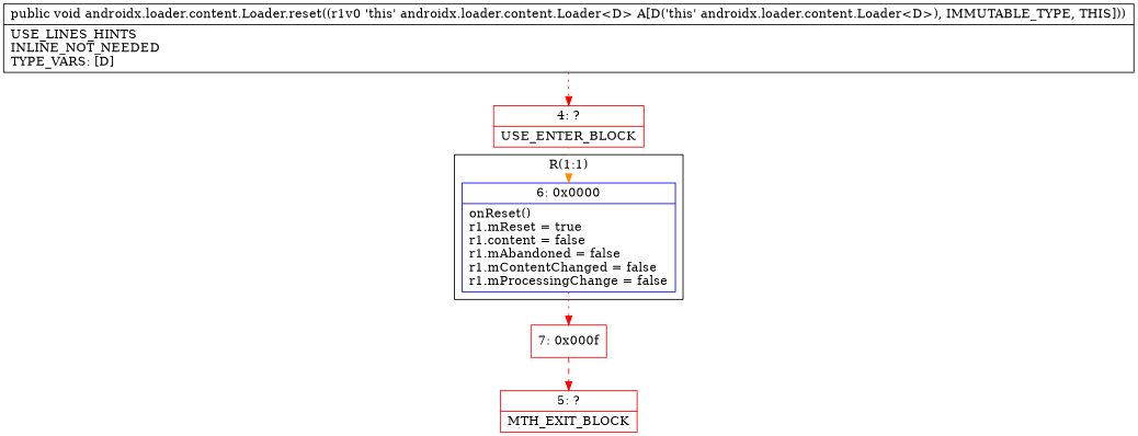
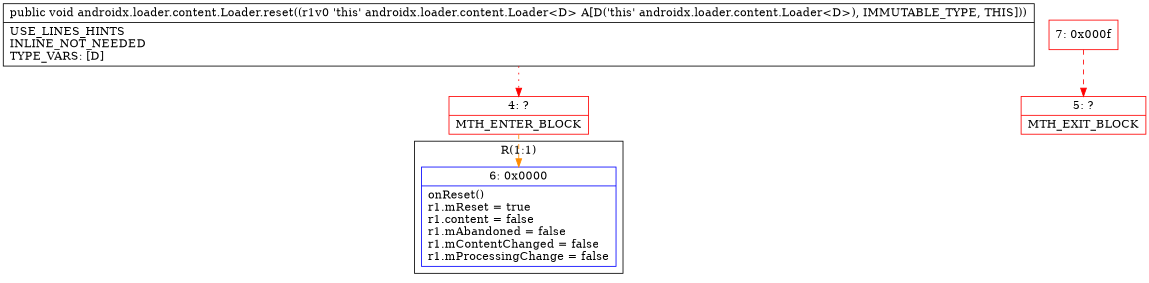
  digraph {
    node [color=red shape=record]
    edge [color=red style=dotted]
    n1 [color=blue label="{6\:\ 0x0000|onReset()\lr1.mReset = true\lr1.content = false\lr1.mAbandoned = false\lr1.mContentChanged = false\lr1.mProcessingChange = false\l}"]
    n2 [label="{7\:\ 0x000f}"]
    n3 [label="{5\:\ ?|MTH_EXIT_BLOCK\l}"]
-   n4 [label="{4\:\ ?|USE_ENTER_BLOCK\l}"]
+   n4 [label="{4\:\ ?|MTH_ENTER_BLOCK\l}"]
    n5 [label="{public void androidx.loader.content.Loader.reset((r1v0 'this' androidx.loader.content.Loader\<D\> A[D('this' androidx.loader.content.Loader\<D\>), IMMUTABLE_TYPE, THIS]))  | USE_LINES_HINTS\lINLINE_NOT_NEEDED\lTYPE_VARS: [D]\l}" color=""]
    subgraph cluster_1 {
      label="R(1:1)"
      n1
    }
-   n1 -> n2
    n2 -> n3 [style=dashed]
-   n4 -> n1 [color=darkorange]
+   n4 -> n1 [color=darkorange style=dashed]
    n5 -> n4
  }
